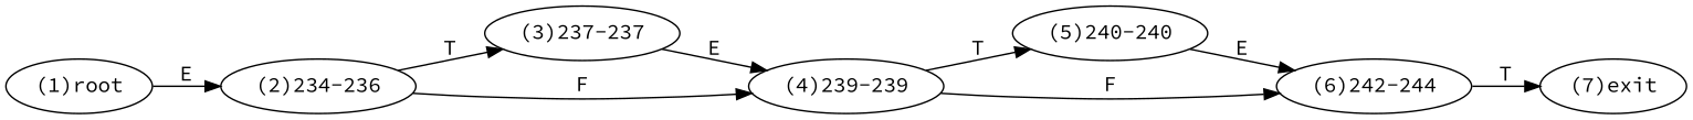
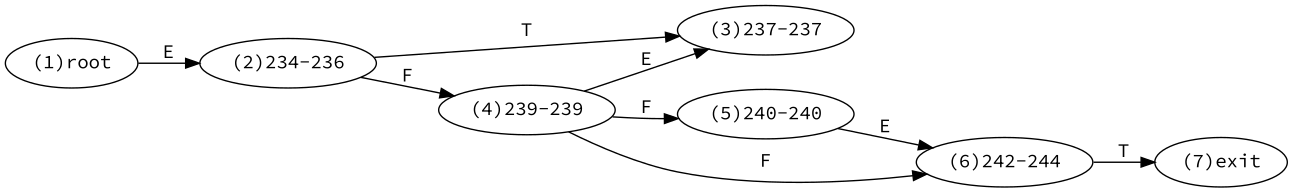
  digraph {
    fontname="Source Code Pro"
    rankdir=LR
    node [fontname="Source Code Pro"]
    edge [fontname="Source Code Pro"]
    n1 [label="(1)root"]
    n2 [label="(2)234-236"]
    n3 [label="(3)237-237"]
    n4 [label="(4)239-239"]
    n5 [label="(5)240-240"]
    n6 [label="(6)242-244"]
    n7 [label="(7)exit"]
    n1 -> n2 [label=E]
    n2 -> n3 [label=T]
    n2 -> n4 [label=F]
-   n3 -> n4 [label=E]
-   n4 -> n5 [label=T]
+   n4 -> n3 [label=E]
+   n4 -> n5 [label=F]
    n4 -> n6 [label=F]
    n5 -> n6 [label=E]
    n6 -> n7 [label=T]
  }
